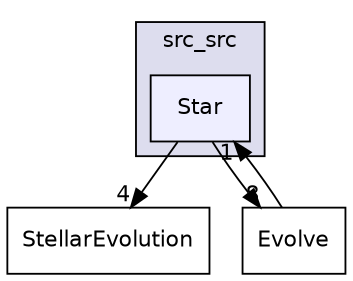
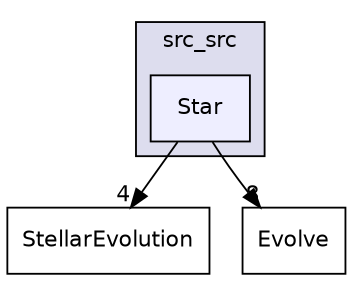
  digraph {
    compound=true
    node [fontname=Helvetica fontsize=12 shape=box]
    edge [labeldistance=1.5 labelfontname=Helvetica labelfontsize=12]
    n1 [fillcolor="#eeeeff" label=Star pencolor=black style=filled]
    n2 [label=StellarEvolution]
    n3 [label=Evolve]
    subgraph cluster_1 {
      bgcolor="#ddddee"
      fontname=Helvetica
      fontsize=12
      label=src_src
      pencolor=black
      n1
    }
    n1 -> n2 [headlabel=4]
    n1 -> n3 [headlabel=8]
-   n3 -> n1 [headlabel=1]
  }
